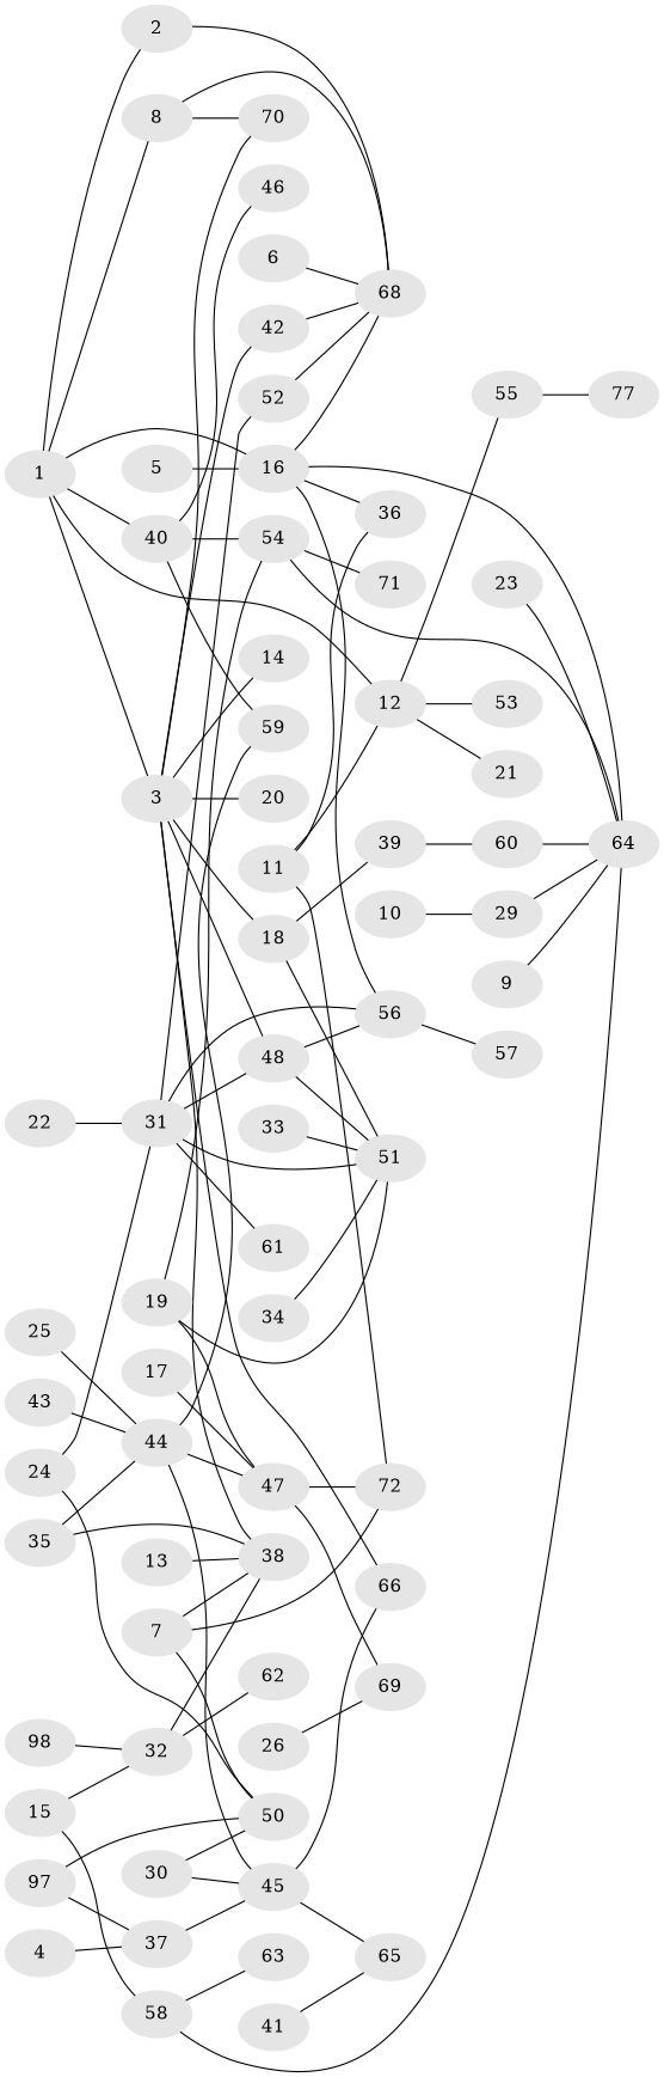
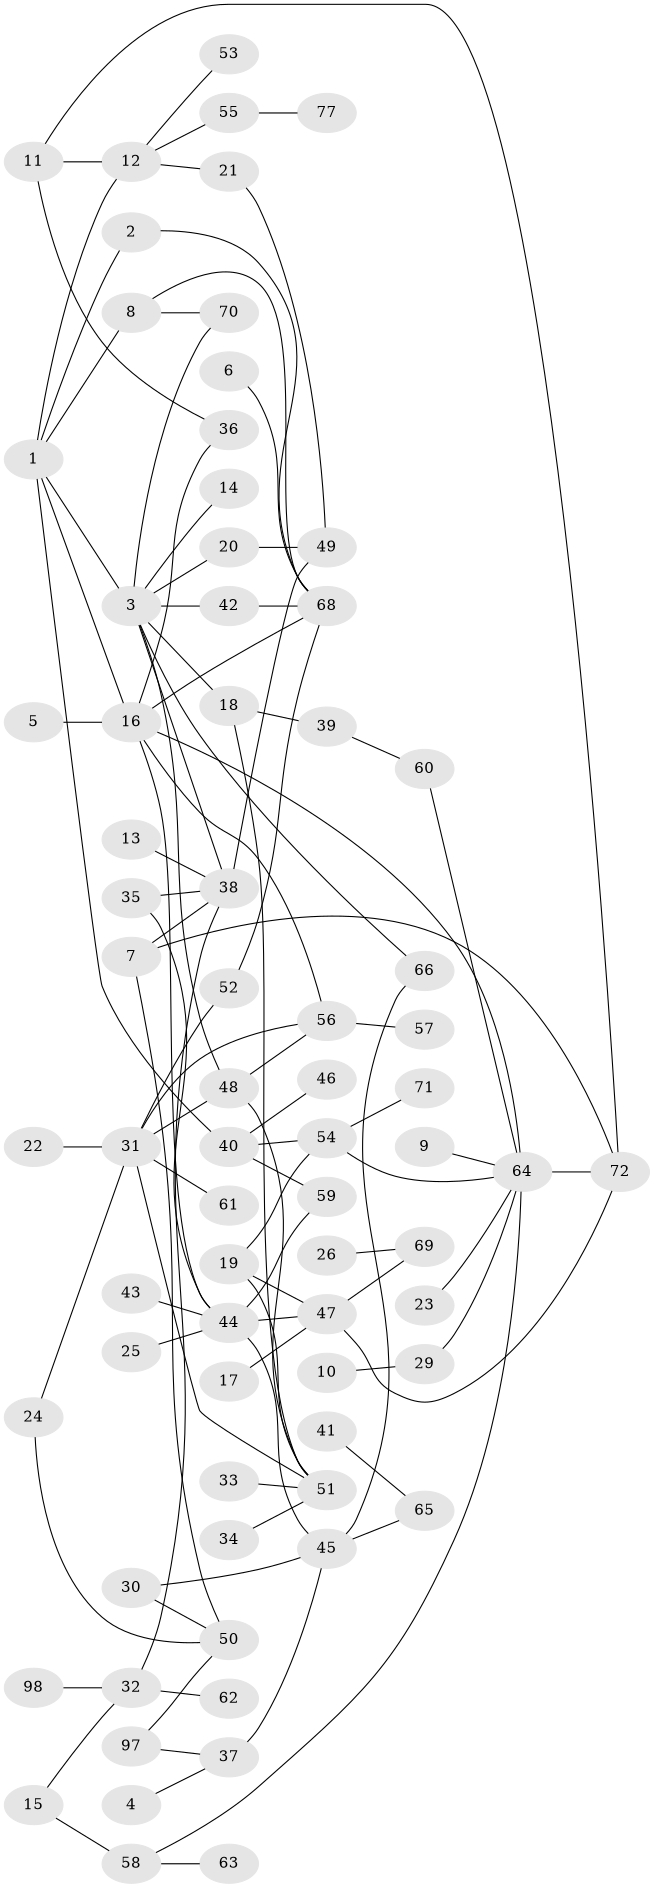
  graph {
    rankdir=LR
    node [color=gray90 style=filled]
    edge [weight=1.0]
    1
    2
    3
    8
    12
    16
    40
    68
    14
    18
    20
    38
    42
    48
    66
    70
    4
    37
    21
    53
    55
    64
    36
    44
    56
    54
    46
    59
    39
    51
+   49
    45
    5
    6
    7
    50
    72
    9
    10
    29
    11
    n42 [label=77]
    13
    15
    32
    58
    62
    63
    47
    57
    17
    69
    60
    19
    71
    22
    31
    52
    61
    23
    24
    25
    26
    n64 [label=97]
    n65 [label=98]
    30
    65
    33
    34
    35
    41
    43
    1 -- 2
    1 -- 3
    1 -- 8
    1 -- 12
    1 -- 16
    1 -- 40
    2 -- 68
    3 -- 14
    3 -- 18
    3 -- 20
    3 -- 38
    3 -- 42
    3 -- 48
    3 -- 66
    3 -- 70
    8 -- 68
    8 -- 70
    12 -- 21
    12 -- 53
    12 -- 55
    16 -- 68
    16 -- 64
    16 -- 36
+   16 -- 44
    16 -- 56
    40 -- 54
    40 -- 46
    40 -- 59
    18 -- 39
    18 -- 51
+   20 -- 49
+   38 -- 49
    42 -- 68
    48 -- 56
    48 -- 51
    4 -- 37
    37 -- 45
+   21 -- 49
    55 -- n42
+   64 -- 72 [weight=2.0]
    44 -- 59
    44 -- 45
    44 -- 47
    56 -- 57
    54 -- 64
    54 -- 71
    39 -- 60
    45 -- 66
    45 -- 65
    5 -- 16
    6 -- 68
    7 -- 38
    7 -- 50
    7 -- 72
    9 -- 64
    10 -- 29
    29 -- 64
    11 -- 12
    11 -- 36
    11 -- 72
    13 -- 38
    15 -- 32
    15 -- 58
    32 -- 38
    32 -- 62
    58 -- 64
    58 -- 63
    47 -- 72
    47 -- 69
    17 -- 47
    60 -- 64
    19 -- 54
    19 -- 51
    19 -- 47
    22 -- 31
    31 -- 48
    31 -- 56
    31 -- 51
    31 -- 52
    31 -- 61
    52 -- 68
    23 -- 64
    24 -- 50
    24 -- 31
    25 -- 44
    26 -- 69
    n64 -- 37
    n64 -- 50
    n65 -- 32
    30 -- 45
    30 -- 50
    33 -- 51
    34 -- 51
    35 -- 38
    35 -- 44
    41 -- 65
    43 -- 44
  }
